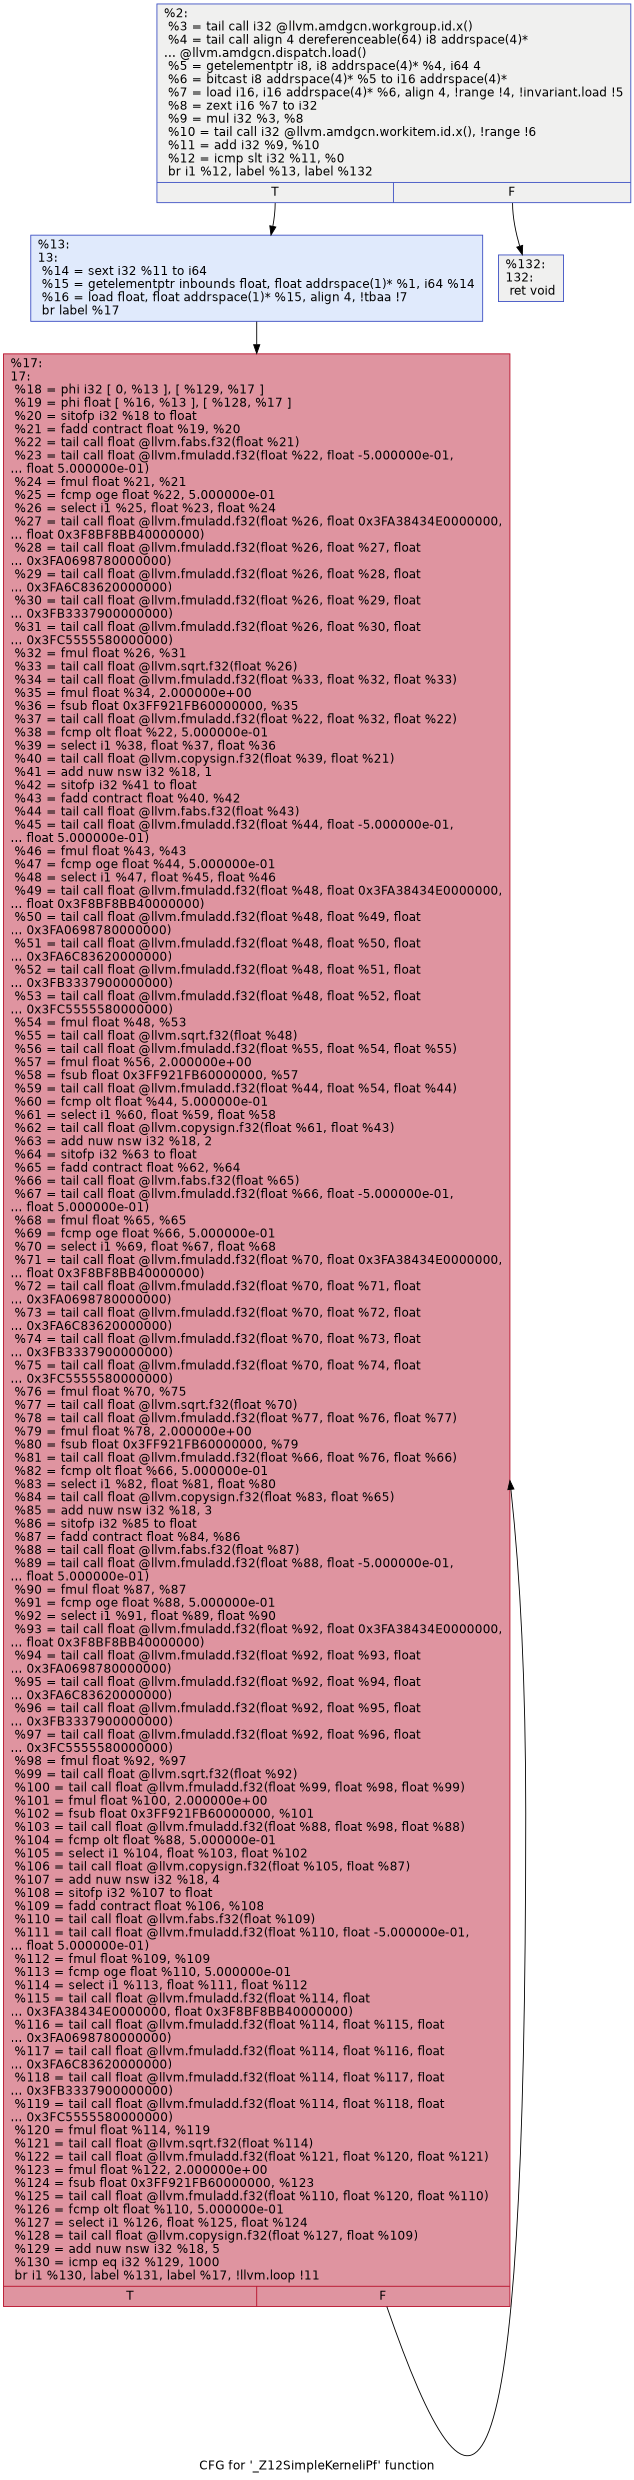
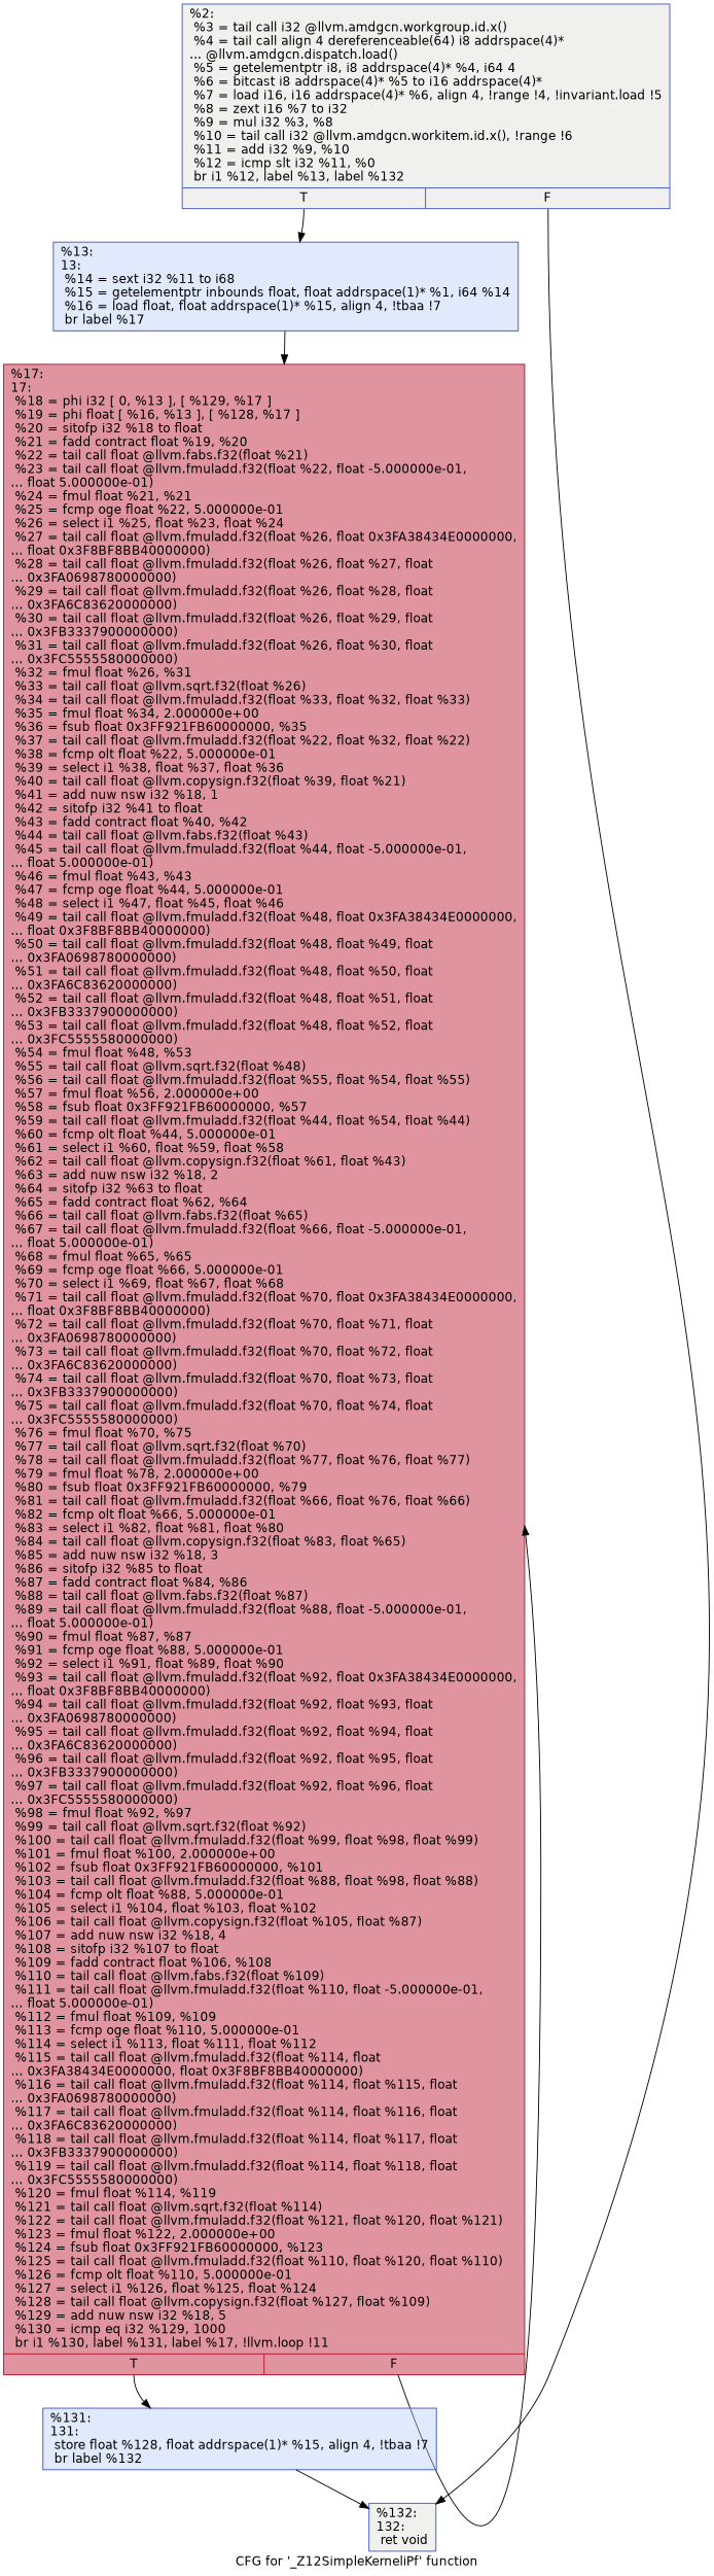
  digraph {
    fontname="DejaVu Sans"
    label="CFG for '_Z12SimpleKerneliPf' function"
    node [color="#3d50c3ff" fillcolor="#dedcdb70" fontname="DejaVu Sans" shape=record style=filled]
    edge [fontname="DejaVu Sans"]
    n1 [label="{%2:\l  %3 = tail call i32 @llvm.amdgcn.workgroup.id.x()\l  %4 = tail call align 4 dereferenceable(64) i8 addrspace(4)*\l... @llvm.amdgcn.dispatch.load()\l  %5 = getelementptr i8, i8 addrspace(4)* %4, i64 4\l  %6 = bitcast i8 addrspace(4)* %5 to i16 addrspace(4)*\l  %7 = load i16, i16 addrspace(4)* %6, align 4, !range !4, !invariant.load !5\l  %8 = zext i16 %7 to i32\l  %9 = mul i32 %3, %8\l  %10 = tail call i32 @llvm.amdgcn.workitem.id.x(), !range !6\l  %11 = add i32 %9, %10\l  %12 = icmp slt i32 %11, %0\l  br i1 %12, label %13, label %132\l|{<s0>T|<s1>F}}"]
-   n2 [fillcolor="#b9d0f970" label="{%13:\l13:                                               \l  %14 = sext i32 %11 to i64\l  %15 = getelementptr inbounds float, float addrspace(1)* %1, i64 %14\l  %16 = load float, float addrspace(1)* %15, align 4, !tbaa !7\l  br label %17\l}"]
+   n2 [fillcolor="#b9d0f970" label="{%13:\l13:                                               \l  %14 = sext i32 %11 to i68\l  %15 = getelementptr inbounds float, float addrspace(1)* %1, i64 %14\l  %16 = load float, float addrspace(1)* %15, align 4, !tbaa !7\l  br label %17\l}"]
    n3 [label="{%132:\l132:                                              \l  ret void\l}"]
    n4 [color="#b70d28ff" fillcolor="#b70d2870" label="{%17:\l17:                                               \l  %18 = phi i32 [ 0, %13 ], [ %129, %17 ]\l  %19 = phi float [ %16, %13 ], [ %128, %17 ]\l  %20 = sitofp i32 %18 to float\l  %21 = fadd contract float %19, %20\l  %22 = tail call float @llvm.fabs.f32(float %21)\l  %23 = tail call float @llvm.fmuladd.f32(float %22, float -5.000000e-01,\l... float 5.000000e-01)\l  %24 = fmul float %21, %21\l  %25 = fcmp oge float %22, 5.000000e-01\l  %26 = select i1 %25, float %23, float %24\l  %27 = tail call float @llvm.fmuladd.f32(float %26, float 0x3FA38434E0000000,\l... float 0x3F8BF8BB40000000)\l  %28 = tail call float @llvm.fmuladd.f32(float %26, float %27, float\l... 0x3FA0698780000000)\l  %29 = tail call float @llvm.fmuladd.f32(float %26, float %28, float\l... 0x3FA6C83620000000)\l  %30 = tail call float @llvm.fmuladd.f32(float %26, float %29, float\l... 0x3FB3337900000000)\l  %31 = tail call float @llvm.fmuladd.f32(float %26, float %30, float\l... 0x3FC5555580000000)\l  %32 = fmul float %26, %31\l  %33 = tail call float @llvm.sqrt.f32(float %26)\l  %34 = tail call float @llvm.fmuladd.f32(float %33, float %32, float %33)\l  %35 = fmul float %34, 2.000000e+00\l  %36 = fsub float 0x3FF921FB60000000, %35\l  %37 = tail call float @llvm.fmuladd.f32(float %22, float %32, float %22)\l  %38 = fcmp olt float %22, 5.000000e-01\l  %39 = select i1 %38, float %37, float %36\l  %40 = tail call float @llvm.copysign.f32(float %39, float %21)\l  %41 = add nuw nsw i32 %18, 1\l  %42 = sitofp i32 %41 to float\l  %43 = fadd contract float %40, %42\l  %44 = tail call float @llvm.fabs.f32(float %43)\l  %45 = tail call float @llvm.fmuladd.f32(float %44, float -5.000000e-01,\l... float 5.000000e-01)\l  %46 = fmul float %43, %43\l  %47 = fcmp oge float %44, 5.000000e-01\l  %48 = select i1 %47, float %45, float %46\l  %49 = tail call float @llvm.fmuladd.f32(float %48, float 0x3FA38434E0000000,\l... float 0x3F8BF8BB40000000)\l  %50 = tail call float @llvm.fmuladd.f32(float %48, float %49, float\l... 0x3FA0698780000000)\l  %51 = tail call float @llvm.fmuladd.f32(float %48, float %50, float\l... 0x3FA6C83620000000)\l  %52 = tail call float @llvm.fmuladd.f32(float %48, float %51, float\l... 0x3FB3337900000000)\l  %53 = tail call float @llvm.fmuladd.f32(float %48, float %52, float\l... 0x3FC5555580000000)\l  %54 = fmul float %48, %53\l  %55 = tail call float @llvm.sqrt.f32(float %48)\l  %56 = tail call float @llvm.fmuladd.f32(float %55, float %54, float %55)\l  %57 = fmul float %56, 2.000000e+00\l  %58 = fsub float 0x3FF921FB60000000, %57\l  %59 = tail call float @llvm.fmuladd.f32(float %44, float %54, float %44)\l  %60 = fcmp olt float %44, 5.000000e-01\l  %61 = select i1 %60, float %59, float %58\l  %62 = tail call float @llvm.copysign.f32(float %61, float %43)\l  %63 = add nuw nsw i32 %18, 2\l  %64 = sitofp i32 %63 to float\l  %65 = fadd contract float %62, %64\l  %66 = tail call float @llvm.fabs.f32(float %65)\l  %67 = tail call float @llvm.fmuladd.f32(float %66, float -5.000000e-01,\l... float 5.000000e-01)\l  %68 = fmul float %65, %65\l  %69 = fcmp oge float %66, 5.000000e-01\l  %70 = select i1 %69, float %67, float %68\l  %71 = tail call float @llvm.fmuladd.f32(float %70, float 0x3FA38434E0000000,\l... float 0x3F8BF8BB40000000)\l  %72 = tail call float @llvm.fmuladd.f32(float %70, float %71, float\l... 0x3FA0698780000000)\l  %73 = tail call float @llvm.fmuladd.f32(float %70, float %72, float\l... 0x3FA6C83620000000)\l  %74 = tail call float @llvm.fmuladd.f32(float %70, float %73, float\l... 0x3FB3337900000000)\l  %75 = tail call float @llvm.fmuladd.f32(float %70, float %74, float\l... 0x3FC5555580000000)\l  %76 = fmul float %70, %75\l  %77 = tail call float @llvm.sqrt.f32(float %70)\l  %78 = tail call float @llvm.fmuladd.f32(float %77, float %76, float %77)\l  %79 = fmul float %78, 2.000000e+00\l  %80 = fsub float 0x3FF921FB60000000, %79\l  %81 = tail call float @llvm.fmuladd.f32(float %66, float %76, float %66)\l  %82 = fcmp olt float %66, 5.000000e-01\l  %83 = select i1 %82, float %81, float %80\l  %84 = tail call float @llvm.copysign.f32(float %83, float %65)\l  %85 = add nuw nsw i32 %18, 3\l  %86 = sitofp i32 %85 to float\l  %87 = fadd contract float %84, %86\l  %88 = tail call float @llvm.fabs.f32(float %87)\l  %89 = tail call float @llvm.fmuladd.f32(float %88, float -5.000000e-01,\l... float 5.000000e-01)\l  %90 = fmul float %87, %87\l  %91 = fcmp oge float %88, 5.000000e-01\l  %92 = select i1 %91, float %89, float %90\l  %93 = tail call float @llvm.fmuladd.f32(float %92, float 0x3FA38434E0000000,\l... float 0x3F8BF8BB40000000)\l  %94 = tail call float @llvm.fmuladd.f32(float %92, float %93, float\l... 0x3FA0698780000000)\l  %95 = tail call float @llvm.fmuladd.f32(float %92, float %94, float\l... 0x3FA6C83620000000)\l  %96 = tail call float @llvm.fmuladd.f32(float %92, float %95, float\l... 0x3FB3337900000000)\l  %97 = tail call float @llvm.fmuladd.f32(float %92, float %96, float\l... 0x3FC5555580000000)\l  %98 = fmul float %92, %97\l  %99 = tail call float @llvm.sqrt.f32(float %92)\l  %100 = tail call float @llvm.fmuladd.f32(float %99, float %98, float %99)\l  %101 = fmul float %100, 2.000000e+00\l  %102 = fsub float 0x3FF921FB60000000, %101\l  %103 = tail call float @llvm.fmuladd.f32(float %88, float %98, float %88)\l  %104 = fcmp olt float %88, 5.000000e-01\l  %105 = select i1 %104, float %103, float %102\l  %106 = tail call float @llvm.copysign.f32(float %105, float %87)\l  %107 = add nuw nsw i32 %18, 4\l  %108 = sitofp i32 %107 to float\l  %109 = fadd contract float %106, %108\l  %110 = tail call float @llvm.fabs.f32(float %109)\l  %111 = tail call float @llvm.fmuladd.f32(float %110, float -5.000000e-01,\l... float 5.000000e-01)\l  %112 = fmul float %109, %109\l  %113 = fcmp oge float %110, 5.000000e-01\l  %114 = select i1 %113, float %111, float %112\l  %115 = tail call float @llvm.fmuladd.f32(float %114, float\l... 0x3FA38434E0000000, float 0x3F8BF8BB40000000)\l  %116 = tail call float @llvm.fmuladd.f32(float %114, float %115, float\l... 0x3FA0698780000000)\l  %117 = tail call float @llvm.fmuladd.f32(float %114, float %116, float\l... 0x3FA6C83620000000)\l  %118 = tail call float @llvm.fmuladd.f32(float %114, float %117, float\l... 0x3FB3337900000000)\l  %119 = tail call float @llvm.fmuladd.f32(float %114, float %118, float\l... 0x3FC5555580000000)\l  %120 = fmul float %114, %119\l  %121 = tail call float @llvm.sqrt.f32(float %114)\l  %122 = tail call float @llvm.fmuladd.f32(float %121, float %120, float %121)\l  %123 = fmul float %122, 2.000000e+00\l  %124 = fsub float 0x3FF921FB60000000, %123\l  %125 = tail call float @llvm.fmuladd.f32(float %110, float %120, float %110)\l  %126 = fcmp olt float %110, 5.000000e-01\l  %127 = select i1 %126, float %125, float %124\l  %128 = tail call float @llvm.copysign.f32(float %127, float %109)\l  %129 = add nuw nsw i32 %18, 5\l  %130 = icmp eq i32 %129, 1000\l  br i1 %130, label %131, label %17, !llvm.loop !11\l|{<s0>T|<s1>F}}"]
+   n5 [fillcolor="#b9d0f970" label="{%131:\l131:                                              \l  store float %128, float addrspace(1)* %15, align 4, !tbaa !7\l  br label %132\l}"]
    n1 -> n2 [tailport=s0]
    n1 -> n3 [tailport=s1]
    n2 -> n4
    n4 -> n4 [tailport=s1]
+   n4 -> n5 [tailport=s0]
+   n5 -> n3
  }
